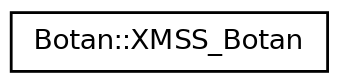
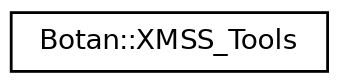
  digraph {
    rankdir=TB
-   n1 [color=black fillcolor=white fontname=Helvetica fontsize=10 height=0.2 label="Botan::XMSS_Botan" shape=record style=filled width=0.4]
+   n1 [color=black fillcolor=white fontname=Helvetica fontsize=10 height=0.2 label="Botan::XMSS_Tools" shape=record style=filled width=0.4]
  }
